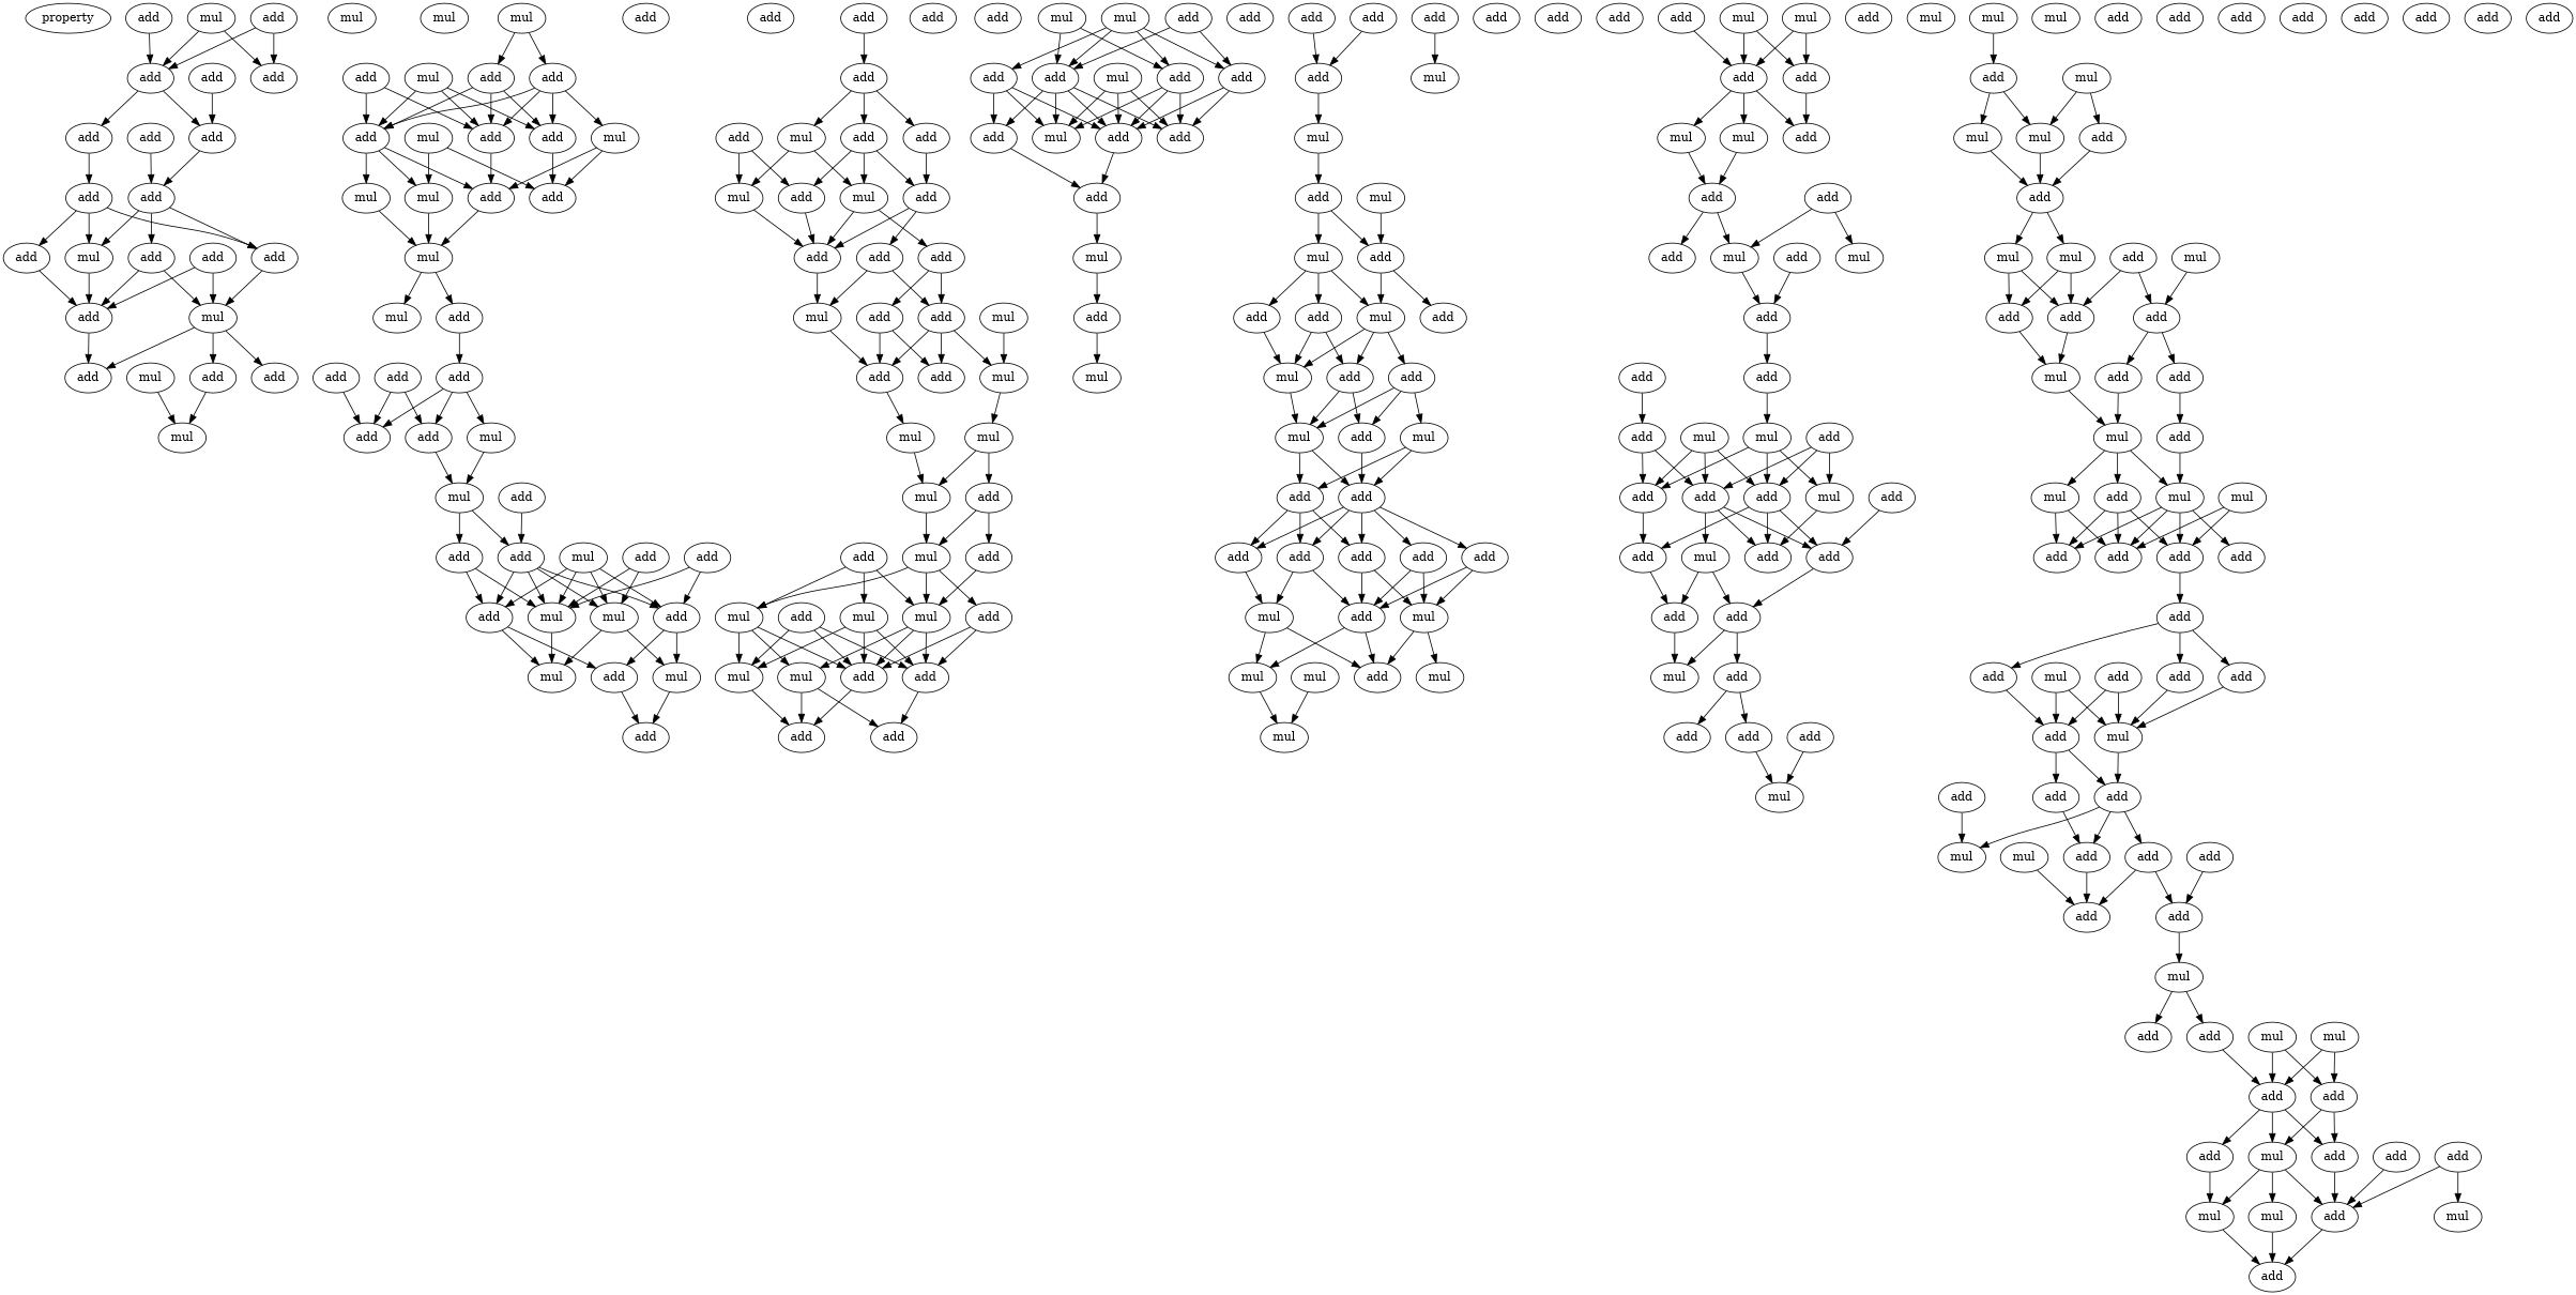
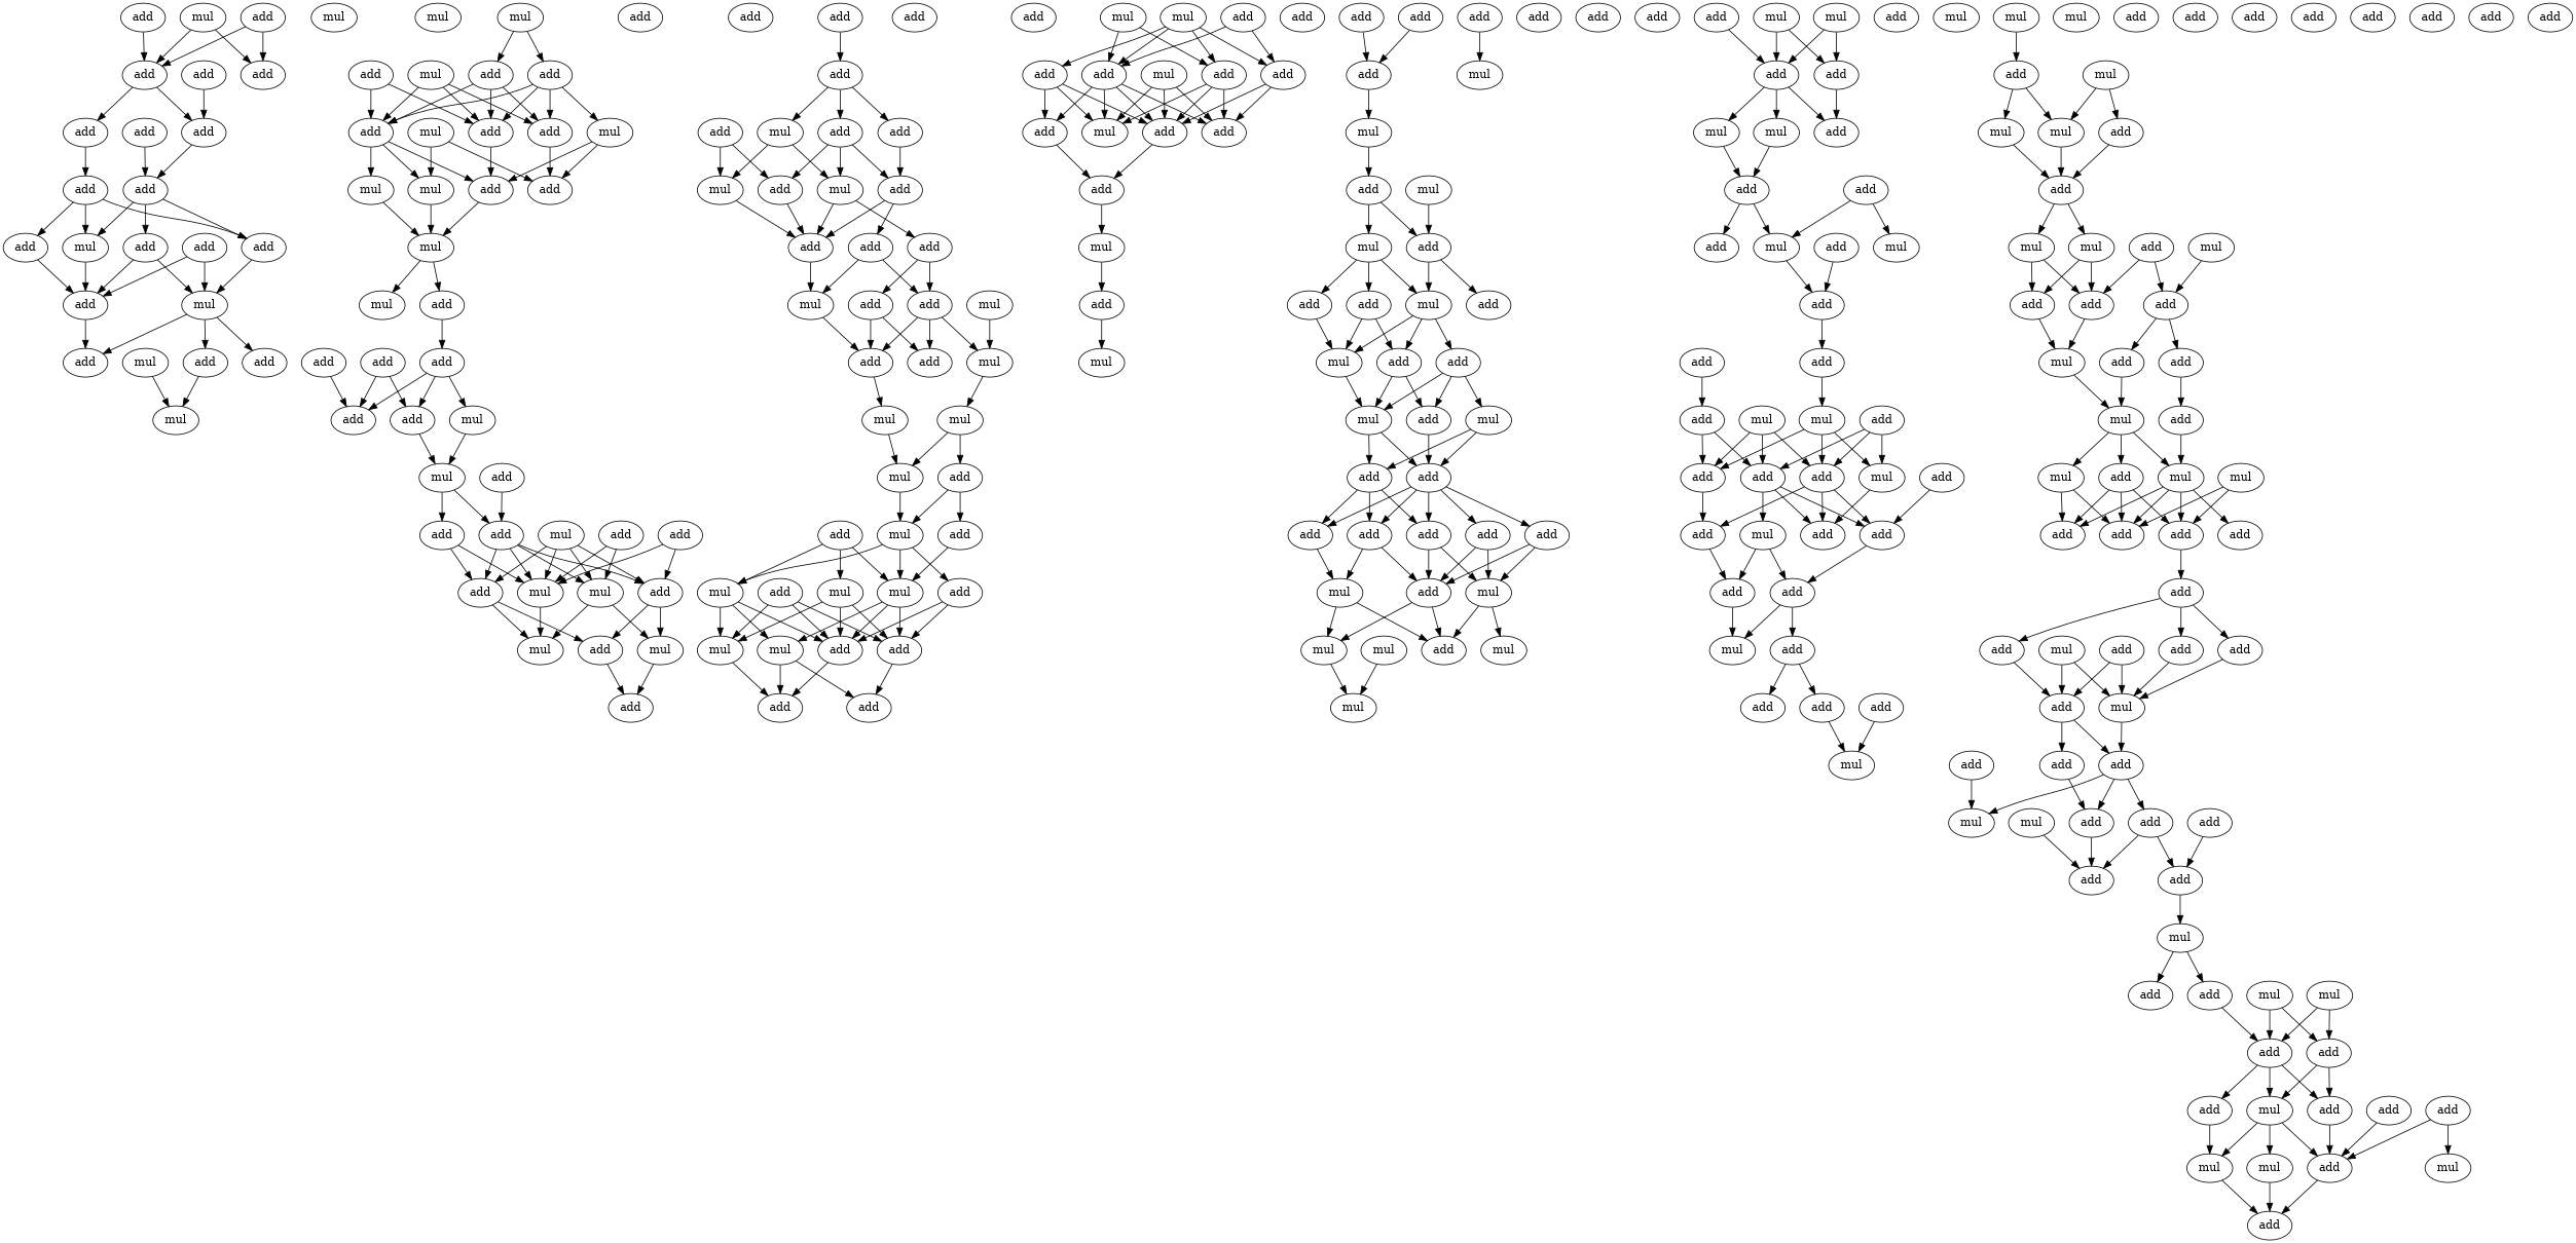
  digraph {
    node [fontcolor=black]
-   property [lf=1.2 mul=2]
    n2 [label=add]
    n3 [label=add]
    n4 [label=mul]
    n5 [label=add]
    n6 [label=add]
    n7 [label=mul]
    n8 [label=add]
    n9 [label=add]
    n10 [label=add]
    n11 [label=add]
    n12 [label=add]
    n13 [label=add]
    n14 [label=add]
    n15 [label=add]
    n16 [label=mul]
    n17 [label=add]
    n18 [label=mul]
    n19 [label=add]
    n20 [label=add]
    n21 [label=add]
    n22 [label=add]
    n23 [label=add]
    n24 [label=mul]
    n25 [label=mul]
    n26 [label=mul]
    n27 [label=mul]
    n28 [label=add]
    n29 [label=add]
    n30 [label=add]
    n31 [label=add]
    n32 [label=add]
    n33 [label=mul]
    n34 [label=mul]
    n35 [label=add]
    n36 [label=mul]
    n37 [label=add]
    n38 [label=mul]
    n39 [label=mul]
    n40 [label=add]
    n41 [label=mul]
    n42 [label=mul]
    n43 [label=add]
    n44 [label=add]
    n45 [label=add]
    n46 [label=add]
    n47 [label=add]
    n48 [label=add]
    n49 [label=mul]
    n50 [label=add]
    n51 [label=add]
    n52 [label=mul]
    n53 [label=add]
    n54 [label=add]
    n55 [label=add]
    n56 [label=mul]
    n57 [label=add]
    n58 [label=mul]
    n59 [label=add]
    n60 [label=mul]
    n61 [label=add]
    n62 [label=add]
    n63 [label=add]
    n64 [label=mul]
    n65 [label=mul]
    n66 [label=add]
    n67 [label=add]
    n68 [label=add]
    n69 [label=add]
    n70 [label=add]
    n71 [label=mul]
    n72 [label=add]
    n73 [label=add]
    n74 [label=mul]
    n75 [label=add]
    n76 [label=add]
    n77 [label=mul]
    n78 [label=add]
    n79 [label=add]
    n80 [label=add]
    n81 [label=mul]
    n82 [label=add]
    n83 [label=add]
    n84 [label=mul]
    n85 [label=mul]
    n86 [label=add]
    n87 [label=add]
    n88 [label=mul]
    n89 [label=mul]
    n90 [label=mul]
    n91 [label=add]
    n92 [label=mul]
    n93 [label=add]
    n94 [label=add]
    n95 [label=mul]
    n96 [label=mul]
    n97 [label=add]
    n98 [label=mul]
    n99 [label=add]
    n100 [label=add]
    n101 [label=mul]
    n102 [label=mul]
    n103 [label=add]
    n104 [label=add]
    n105 [label=add]
    n106 [label=add]
    n107 [label=mul]
    n108 [label=add]
    n109 [label=add]
    n110 [label=mul]
    n111 [label=add]
    n112 [label=add]
    n113 [label=add]
    n114 [label=add]
    n115 [label=add]
    n116 [label=mul]
    n117 [label=add]
    n118 [label=mul]
    n119 [label=add]
    n120 [label=mul]
    n121 [label=add]
    n122 [label=add]
    n123 [label=mul]
    n124 [label=add]
    n125 [label=add]
    n126 [label=add]
    n127 [label=add]
    n128 [label=mul]
    n129 [label=add]
    n130 [label=mul]
    n131 [label=add]
    n132 [label=mul]
    n133 [label=add]
    n134 [label=add]
    n135 [label=mul]
    n136 [label=mul]
    n137 [label=add]
    n138 [label=add]
    n139 [label=add]
    n140 [label=add]
    n141 [label=mul]
    n142 [label=add]
    n143 [label=add]
    n144 [label=mul]
    n145 [label=mul]
    n146 [label=add]
    n147 [label=add]
    n148 [label=add]
    n149 [label=add]
    n150 [label=add]
    n151 [label=add]
    n152 [label=add]
    n153 [label=add]
    n154 [label=mul]
    n155 [label=add]
    n156 [label=mul]
    n157 [label=mul]
    n158 [label=add]
    n159 [label=mul]
    n160 [label=mul]
    n161 [label=mul]
    n162 [label=mul]
    n163 [label=add]
    n164 [label=add]
    n165 [label=mul]
    n166 [label=add]
    n167 [label=mul]
    n168 [label=add]
    n169 [label=mul]
    n170 [label=add]
    n171 [label=add]
    n172 [label=mul]
    n173 [label=add]
    n174 [label=mul]
    n175 [label=add]
    n176 [label=add]
    n177 [label=add]
    n178 [label=add]
    n179 [label=mul]
    n180 [label=add]
    n181 [label=add]
    n182 [label=add]
    n183 [label=add]
    n184 [label=add]
    n185 [label=mul]
    n186 [label=add]
    n187 [label=mul]
    n188 [label=add]
    n189 [label=add]
    n190 [label=add]
    n191 [label=add]
    n192 [label=mul]
    n193 [label=add]
    n194 [label=add]
    n195 [label=mul]
    n196 [label=add]
    n197 [label=add]
    n198 [label=add]
    n199 [label=add]
    n200 [label=mul]
    n201 [label=mul]
    n202 [label=mul]
    n203 [label=add]
    n204 [label=mul]
    n205 [label=add]
    n206 [label=mul]
    n207 [label=mul]
    n208 [label=add]
    n209 [label=mul]
    n210 [label=mul]
    n211 [label=add]
    n212 [label=add]
    n213 [label=add]
    n214 [label=add]
    n215 [label=mul]
    n216 [label=mul]
    n217 [label=add]
    n218 [label=add]
    n219 [label=add]
    n220 [label=mul]
    n221 [label=mul]
    n222 [label=add]
    n223 [label=mul]
    n224 [label=add]
    n225 [label=add]
    n226 [label=add]
    n227 [label=add]
    n228 [label=mul]
    n229 [label=mul]
    n230 [label=add]
    n231 [label=add]
    n232 [label=add]
    n233 [label=add]
    n234 [label=add]
    n235 [label=mul]
    n236 [label=mul]
    n237 [label=add]
    n238 [label=add]
    n239 [label=add]
    n240 [label=add]
    n241 [label=mul]
    n242 [label=add]
    n243 [label=add]
    n244 [label=add]
    n245 [label=add]
    n246 [label=add]
    n247 [label=add]
    n248 [label=mul]
    n249 [label=mul]
    n250 [label=add]
    n251 [label=add]
    n252 [label=add]
    n253 [label=mul]
    n254 [label=add]
    n255 [label=add]
    n256 [label=mul]
    n257 [label=add]
    n258 [label=mul]
    n259 [label=add]
    n260 [label=add]
    n261 [label=add]
    n262 [label=mul]
    n263 [label=mul]
    n264 [label=mul]
    n265 [label=add]
    n266 [label=add]
    n267 [label=add]
    n268 [label=add]
    n269 [label=add]
    n270 [label=add]
    n271 [label=add]
    n272 [label=add]
    n2 -> n3
    n3 -> n9
    n3 -> n10
    n5 -> n3
    n5 -> n6
    n7 -> n3
    n7 -> n6
    n8 -> n9
    n9 -> n11
    n10 -> n12
    n11 -> n14
    n11 -> n15
    n11 -> n16
    n12 -> n14
    n12 -> n16
    n12 -> n17
    n13 -> n11
    n14 -> n18
    n15 -> n18
    n15 -> n19
    n16 -> n19
    n17 -> n19
    n18 -> n21
    n18 -> n22
    n18 -> n23
    n19 -> n23
    n20 -> n18
    n20 -> n19
    n21 -> n25
    n26 -> n25
    n27 -> n28
    n27 -> n29
    n28 -> n30
    n28 -> n31
    n28 -> n32
    n29 -> n30
    n29 -> n31
    n29 -> n32
    n29 -> n34
    n30 -> n38
    n30 -> n39
    n30 -> n40
    n31 -> n40
    n32 -> n37
    n33 -> n30
    n33 -> n31
    n33 -> n32
    n34 -> n37
    n34 -> n40
    n35 -> n30
    n35 -> n31
    n36 -> n37
    n36 -> n38
    n38 -> n41
    n39 -> n41
    n40 -> n41
    n41 -> n42
    n41 -> n43
    n43 -> n44
    n44 -> n46
    n44 -> n48
    n44 -> n49
    n45 -> n46
    n47 -> n46
    n47 -> n48
    n48 -> n52
    n49 -> n52
    n52 -> n53
    n52 -> n54
    n53 -> n57
    n53 -> n58
    n53 -> n59
    n53 -> n60
    n54 -> n57
    n54 -> n58
    n55 -> n53
    n56 -> n57
    n56 -> n58
    n56 -> n59
    n56 -> n60
    n57 -> n63
    n57 -> n64
    n58 -> n64
    n59 -> n63
    n59 -> n65
    n60 -> n64
    n60 -> n65
    n61 -> n58
    n61 -> n59
    n62 -> n58
    n62 -> n60
    n63 -> n66
    n65 -> n66
    n67 -> n68
    n68 -> n69
    n68 -> n70
    n68 -> n71
    n69 -> n72
    n69 -> n73
    n69 -> n74
    n70 -> n73
    n71 -> n74
    n71 -> n77
    n72 -> n78
    n73 -> n78
    n73 -> n79
    n74 -> n78
    n74 -> n80
    n76 -> n72
    n76 -> n77
    n77 -> n78
    n78 -> n81
    n79 -> n81
    n79 -> n82
    n80 -> n82
    n80 -> n83
    n81 -> n86
    n82 -> n85
    n82 -> n86
    n82 -> n87
    n83 -> n86
    n83 -> n87
    n84 -> n85
    n85 -> n89
    n86 -> n88
    n88 -> n90
    n89 -> n90
    n89 -> n91
    n90 -> n92
    n91 -> n92
    n91 -> n93
    n92 -> n94
    n92 -> n95
    n92 -> n96
    n93 -> n96
    n94 -> n99
    n94 -> n100
    n95 -> n100
    n95 -> n101
    n95 -> n102
    n96 -> n99
    n96 -> n100
    n96 -> n102
    n97 -> n95
    n97 -> n96
    n97 -> n98
    n98 -> n99
    n98 -> n100
    n98 -> n101
    n99 -> n104
    n100 -> n105
    n101 -> n105
    n102 -> n104
    n102 -> n105
    n103 -> n99
    n103 -> n100
    n103 -> n101
    n107 -> n108
    n107 -> n109
    n108 -> n114
    n108 -> n116
    n108 -> n117
    n109 -> n114
    n109 -> n115
    n109 -> n116
    n109 -> n117
    n110 -> n108
    n110 -> n109
    n110 -> n111
    n110 -> n112
    n111 -> n114
    n111 -> n115
    n111 -> n116
    n112 -> n114
    n112 -> n117
    n113 -> n109
    n113 -> n112
    n114 -> n119
    n115 -> n119
    n118 -> n114
    n118 -> n116
    n118 -> n117
    n119 -> n120
    n120 -> n121
    n121 -> n123
    n124 -> n125
    n125 -> n130
    n126 -> n125
    n127 -> n128
    n130 -> n131
    n131 -> n132
    n131 -> n133
    n132 -> n136
    n132 -> n137
    n132 -> n138
    n133 -> n136
    n133 -> n139
    n135 -> n133
    n136 -> n140
    n136 -> n141
    n136 -> n142
    n137 -> n141
    n138 -> n141
    n138 -> n142
    n140 -> n144
    n140 -> n145
    n140 -> n146
    n141 -> n144
    n142 -> n144
    n142 -> n146
    n144 -> n147
    n144 -> n148
    n145 -> n147
    n145 -> n148
    n146 -> n147
    n147 -> n149
    n147 -> n150
    n147 -> n151
    n147 -> n152
    n147 -> n153
    n148 -> n149
    n148 -> n150
    n148 -> n152
    n149 -> n154
    n150 -> n155
    n150 -> n156
    n151 -> n155
    n151 -> n156
    n152 -> n154
    n152 -> n155
    n153 -> n155
    n153 -> n156
    n154 -> n157
    n154 -> n158
    n155 -> n157
    n155 -> n158
    n156 -> n158
    n156 -> n159
    n157 -> n160
    n161 -> n160
    n162 -> n163
    n162 -> n164
    n163 -> n167
    n163 -> n168
    n163 -> n169
    n164 -> n168
    n165 -> n163
    n165 -> n164
    n166 -> n163
    n167 -> n170
    n169 -> n170
    n170 -> n171
    n170 -> n172
    n172 -> n176
    n173 -> n172
    n173 -> n174
    n175 -> n176
    n176 -> n178
    n178 -> n179
    n179 -> n184
    n179 -> n185
    n179 -> n186
    n180 -> n181
    n181 -> n183
    n181 -> n186
    n182 -> n183
    n182 -> n184
    n182 -> n185
    n183 -> n190
    n183 -> n191
    n183 -> n192
    n184 -> n188
    n184 -> n190
    n184 -> n191
    n185 -> n191
    n186 -> n188
    n187 -> n183
    n187 -> n184
    n187 -> n186
    n188 -> n194
    n189 -> n190
    n190 -> n193
    n192 -> n193
    n192 -> n194
    n193 -> n195
    n193 -> n196
    n194 -> n195
    n196 -> n197
    n196 -> n198
    n198 -> n200
    n199 -> n200
    n202 -> n203
    n203 -> n206
    n203 -> n207
    n204 -> n205
    n204 -> n206
    n205 -> n208
    n206 -> n208
    n207 -> n208
    n208 -> n209
    n208 -> n210
    n209 -> n212
    n209 -> n214
    n210 -> n212
    n210 -> n214
    n211 -> n212
    n211 -> n213
    n212 -> n216
    n213 -> n217
    n213 -> n218
    n214 -> n216
    n215 -> n213
    n216 -> n220
    n217 -> n219
    n218 -> n220
    n219 -> n221
    n220 -> n221
    n220 -> n222
    n220 -> n223
    n221 -> n224
    n221 -> n225
    n221 -> n226
    n221 -> n227
    n222 -> n225
    n222 -> n226
    n222 -> n227
    n223 -> n225
    n223 -> n226
    n227 -> n230
    n228 -> n225
    n228 -> n227
    n230 -> n231
    n230 -> n232
    n230 -> n233
    n231 -> n235
    n232 -> n235
    n233 -> n237
    n235 -> n239
    n236 -> n235
    n236 -> n237
    n237 -> n239
    n237 -> n240
    n238 -> n235
    n238 -> n237
    n239 -> n241
    n239 -> n242
    n239 -> n243
    n240 -> n242
    n242 -> n247
    n243 -> n246
    n243 -> n247
    n244 -> n241
    n245 -> n246
    n246 -> n249
    n248 -> n247
    n249 -> n250
    n249 -> n251
    n251 -> n255
    n253 -> n254
    n253 -> n255
    n254 -> n257
    n254 -> n258
    n255 -> n257
    n255 -> n258
    n255 -> n259
    n256 -> n254
    n256 -> n255
    n257 -> n261
    n258 -> n261
    n258 -> n263
    n258 -> n264
    n259 -> n263
    n260 -> n261
    n260 -> n262
    n261 -> n266
    n263 -> n266
    n264 -> n266
    n265 -> n261
  }
